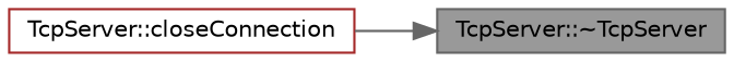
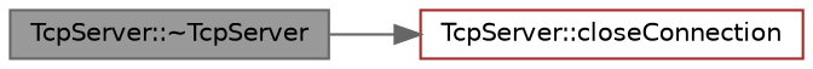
  digraph {
    rankdir=LR
    node [fontname=Helvetica fontsize=10 shape=box style=filled]
    n1 [color=gray40 fillcolor=grey60 fontcolor=black height=0.2 label="TcpServer::~TcpServer" width=0.4]
    n2 [color=brown fillcolor=white height=0.2 label="TcpServer::closeConnection" width=0.4]
-   n2 -> n1 [color=gray40 fontname=Helvetica fontsize=10 labelfontname=Helvetica labelfontsize=10 style=solid]
+   n1 -> n2 [color=gray40 fontname=Helvetica fontsize=10 labelfontname=Helvetica labelfontsize=10 style=solid]
  }
